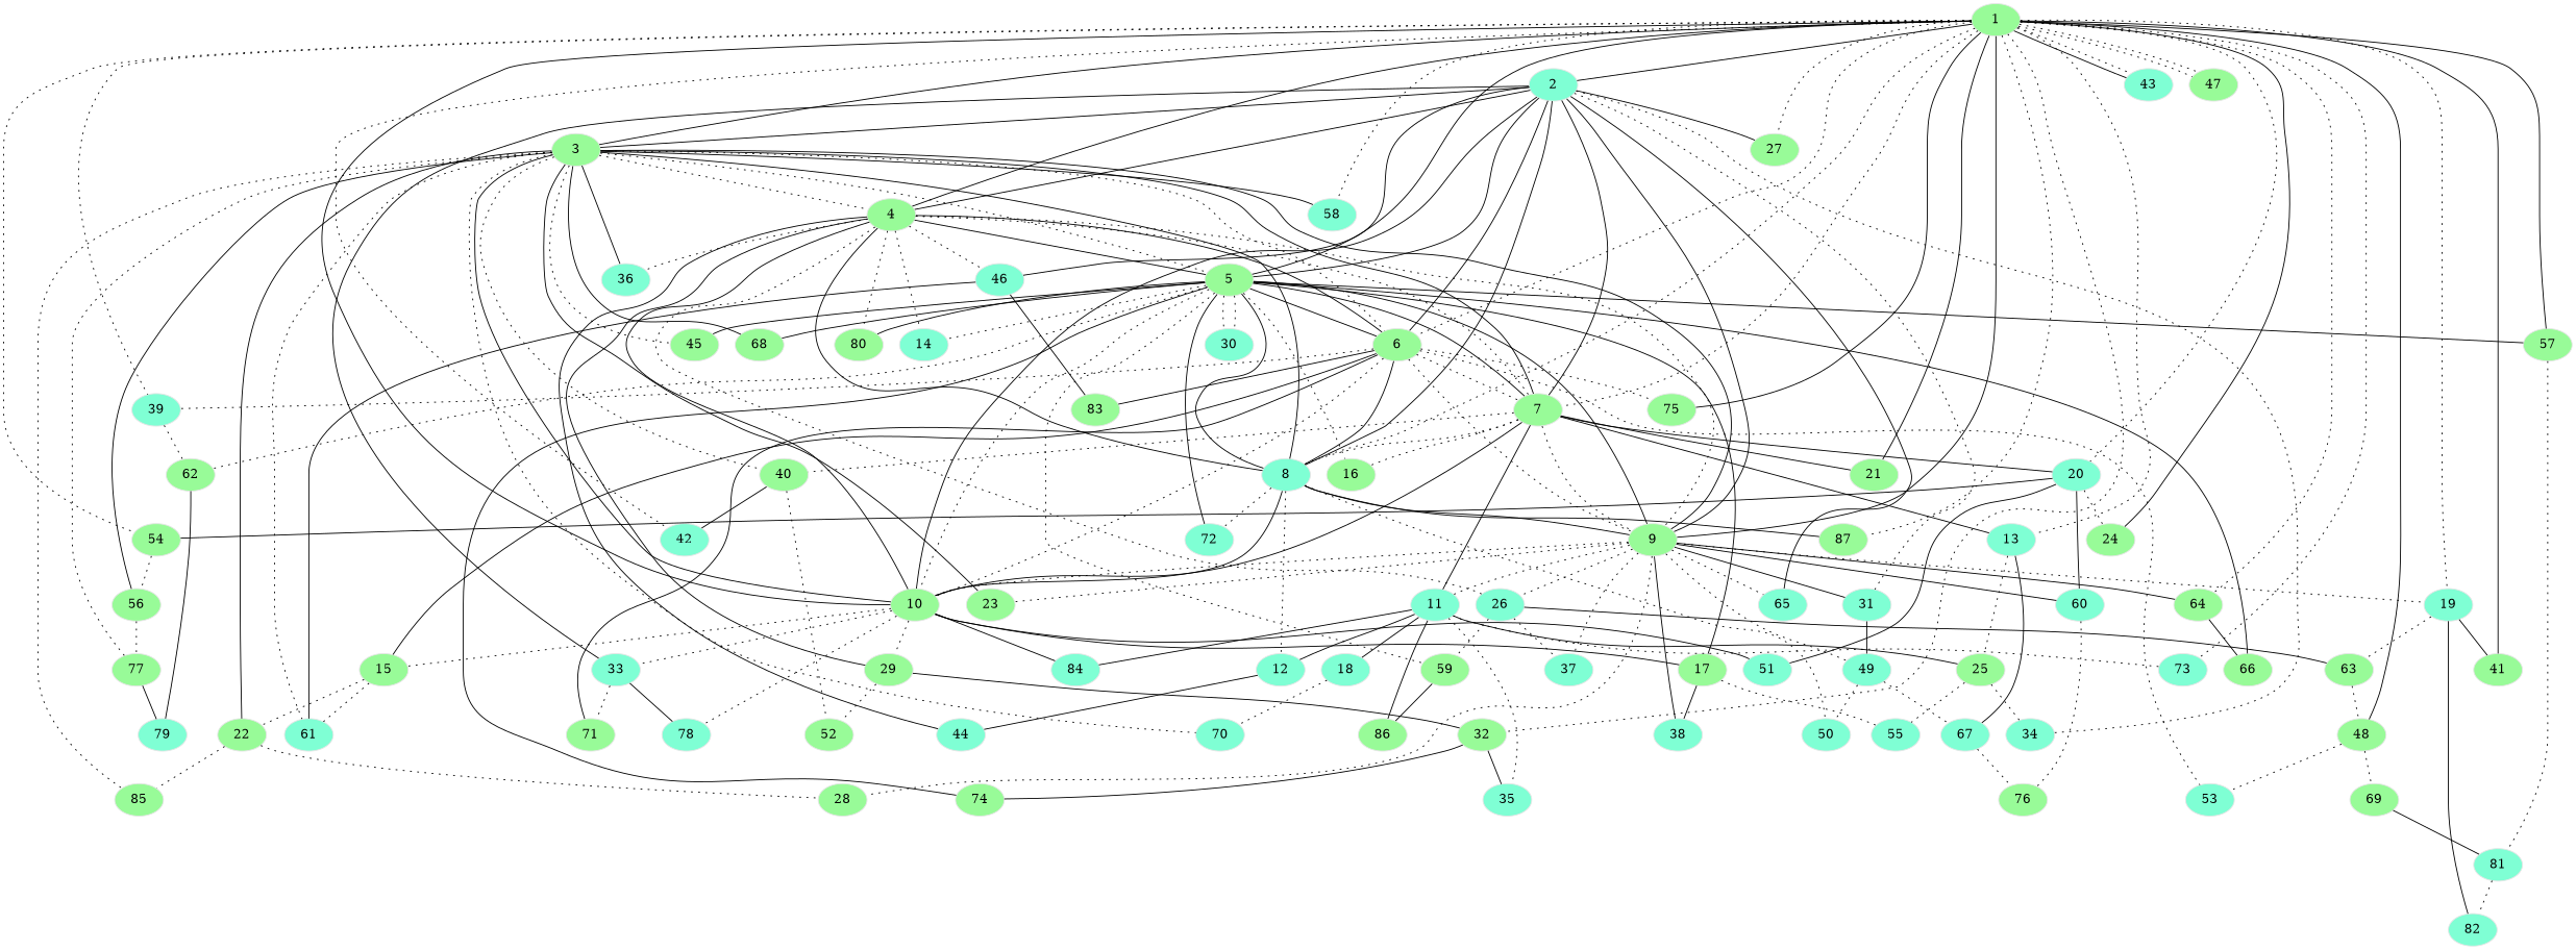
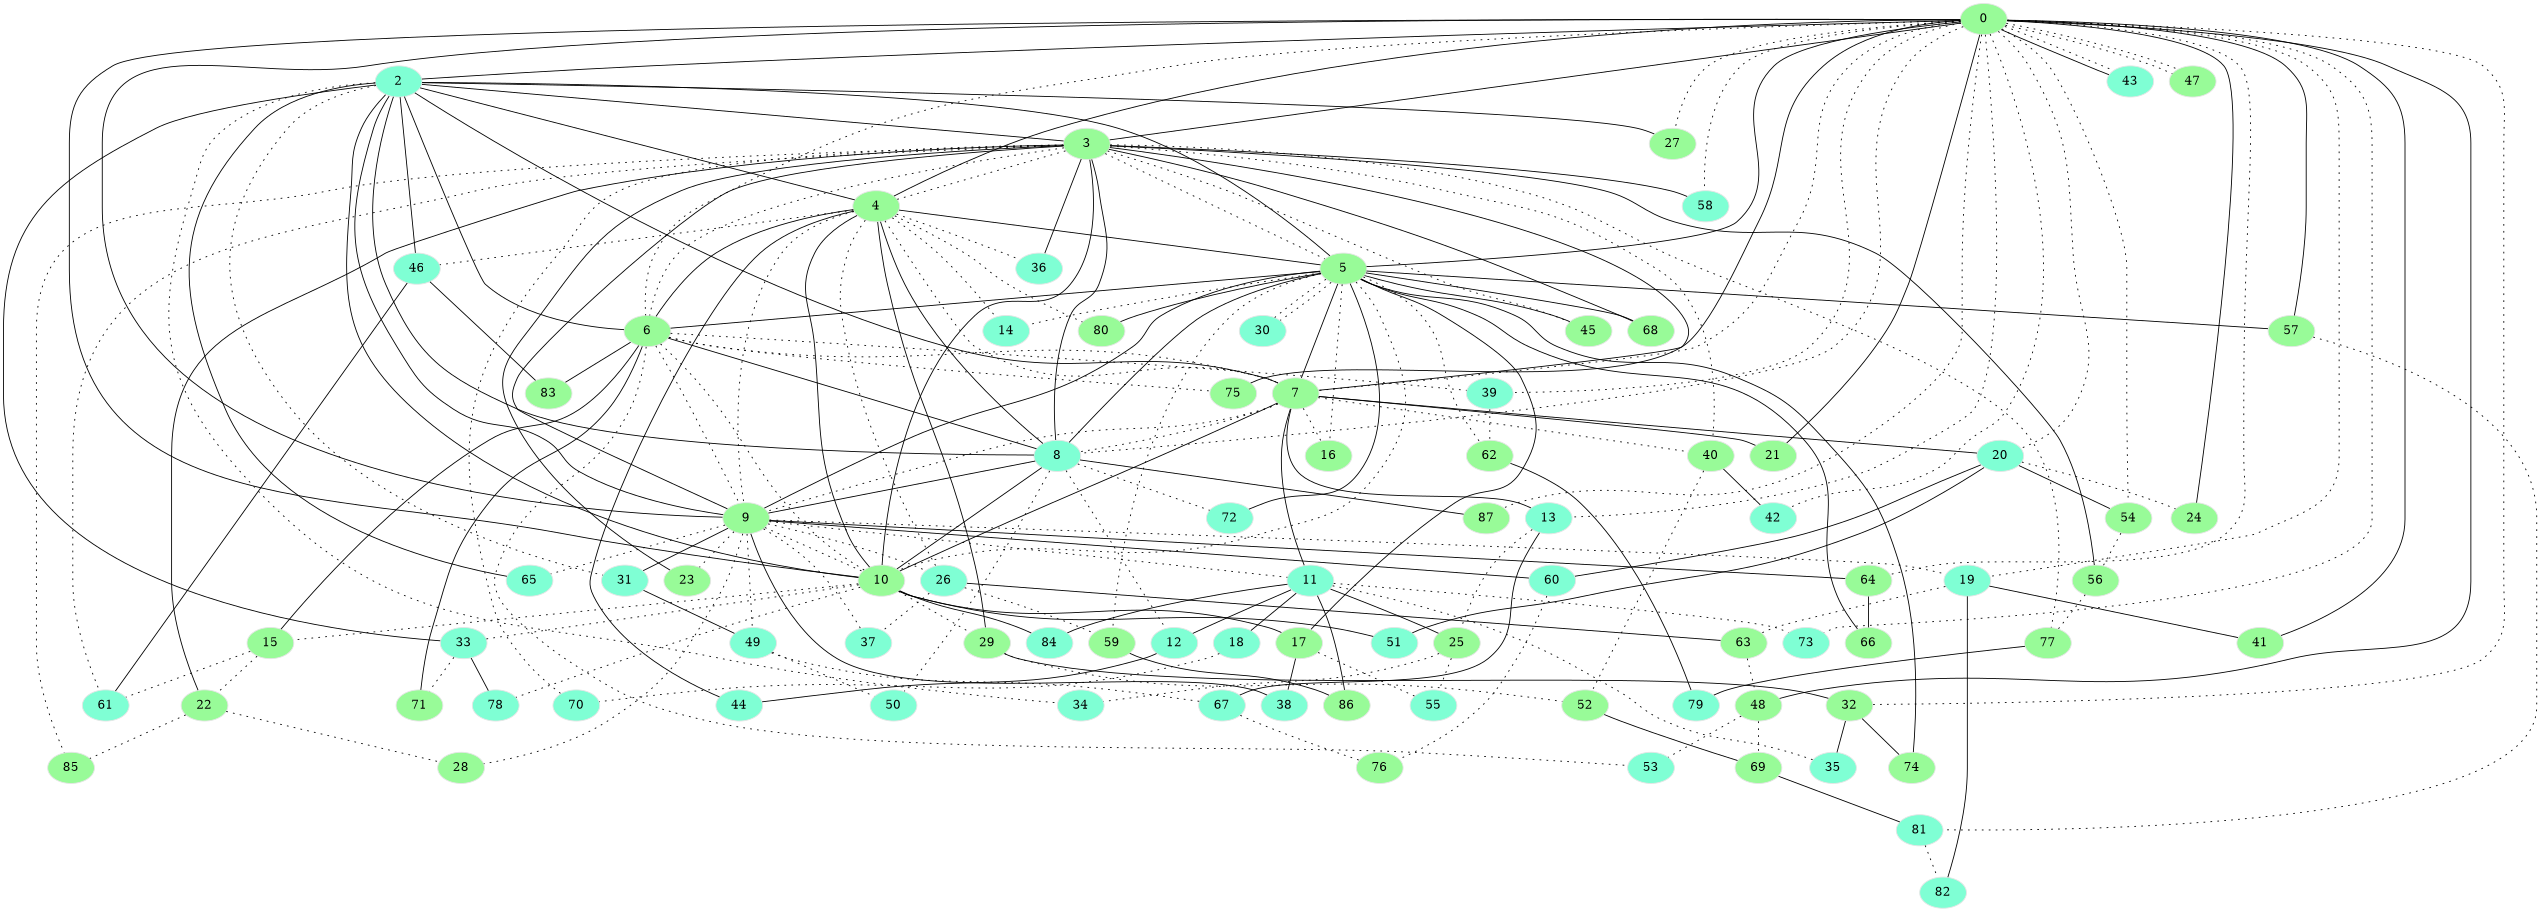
  graph {
    fontname="DejaVu Serif"
    node [color=gray90 fillcolor=palegreen fontname="DejaVu Serif" style=filled]
    edge [fontname="DejaVu Serif" style=solid]
    2 [fillcolor=aquamarine]
-   1
+   1 [label=0]
    3
    4
    5
    6
    7
    8 [fillcolor=aquamarine]
    9
    10
    13 [fillcolor=aquamarine]
    19 [fillcolor=aquamarine]
    20 [fillcolor=aquamarine]
    21
    24
    27
    32
    39 [fillcolor=aquamarine]
    41
    42 [fillcolor=aquamarine]
    43 [fillcolor=aquamarine]
    47
    48
    54
    57
    58 [fillcolor=aquamarine]
    64
    73 [fillcolor=aquamarine]
    75
    87
    31 [fillcolor=aquamarine]
    33 [fillcolor=aquamarine]
    34 [fillcolor=aquamarine]
    46 [fillcolor=aquamarine]
    65 [fillcolor=aquamarine]
    22
    23
    36 [fillcolor=aquamarine]
    40
    45
    56
    68
    70 [fillcolor=aquamarine]
    77
    85
    61 [fillcolor=aquamarine]
    14 [fillcolor=aquamarine]
    26 [fillcolor=aquamarine]
    29
    44 [fillcolor=aquamarine]
    80
    16
    17
    30 [fillcolor=aquamarine]
    59
    62
    66
    72 [fillcolor=aquamarine]
    74
    15
    53 [fillcolor=aquamarine]
    71
    83
    11 [fillcolor=aquamarine]
    12 [fillcolor=aquamarine]
    50 [fillcolor=aquamarine]
    28
    37 [fillcolor=aquamarine]
    38 [fillcolor=aquamarine]
    49 [fillcolor=aquamarine]
    60 [fillcolor=aquamarine]
    51 [fillcolor=aquamarine]
    78 [fillcolor=aquamarine]
    84 [fillcolor=aquamarine]
    25
    67 [fillcolor=aquamarine]
    63
    82 [fillcolor=aquamarine]
    35 [fillcolor=aquamarine]
    69
    81 [fillcolor=aquamarine]
    18 [fillcolor=aquamarine]
    52
    79 [fillcolor=aquamarine]
    55 [fillcolor=aquamarine]
    86
    76
    2 -- 3
    2 -- 4
    2 -- 5
    2 -- 6
    2 -- 7
    2 -- 8
    2 -- 9
    2 -- 10
    2 -- 27
    2 -- 31 [style=dotted]
    2 -- 33
    2 -- 34 [style=dotted]
    2 -- 46
    2 -- 65
    1 -- 2
    1 -- 3
    1 -- 4
    1 -- 5
    1 -- 6 [style=dotted]
    1 -- 7 [style=dotted]
    1 -- 8 [style=dotted]
    1 -- 9
    1 -- 10
    1 -- 13 [style=dotted]
    1 -- 19 [style=dotted]
    1 -- 20 [style=dotted]
    1 -- 21
    1 -- 24
    1 -- 27 [style=dotted]
    1 -- 32 [style=dotted]
    1 -- 39 [style=dotted]
    1 -- 41
    1 -- 42 [style=dotted]
    1 -- 43
    1 -- 43 [style=dotted]
    1 -- 47 [style=dotted]
    1 -- 47 [style=dotted]
    1 -- 48
    1 -- 54 [style=dotted]
    1 -- 57
    1 -- 58 [style=dotted]
    1 -- 64 [style=dotted]
    1 -- 73 [style=dotted]
    1 -- 75
    1 -- 87 [style=dotted]
    3 -- 4 [style=dotted]
    3 -- 5 [style=dotted]
    3 -- 6 [style=dotted]
    3 -- 7
    3 -- 8
    3 -- 9
    3 -- 10
    3 -- 58
    3 -- 22
    3 -- 23
    3 -- 36
    3 -- 40 [style=dotted]
    3 -- 45 [style=dotted]
    3 -- 56
    3 -- 68
    3 -- 70 [style=dotted]
    3 -- 77 [style=dotted]
    3 -- 85 [style=dotted]
    3 -- 61 [style=dotted]
    4 -- 5
    4 -- 6
    4 -- 7 [style=dotted]
    4 -- 8
    4 -- 9 [style=dotted]
    4 -- 10
    4 -- 46 [style=dotted]
    4 -- 36 [style=dotted]
    4 -- 14 [style=dotted]
    4 -- 26 [style=dotted]
    4 -- 29
    4 -- 44
    4 -- 80 [style=dotted]
    5 -- 6
    5 -- 7
    5 -- 8
    5 -- 9
    5 -- 10 [style=dotted]
    5 -- 57
    5 -- 45
    5 -- 68
    5 -- 14 [style=dotted]
    5 -- 80
    5 -- 16 [style=dotted]
    5 -- 17
    5 -- 30 [style=dotted]
    5 -- 30 [style=dotted]
    5 -- 59 [style=dotted]
    5 -- 62 [style=dotted]
    5 -- 66
    5 -- 72
    5 -- 74
    6 -- 7 [style=dotted]
    6 -- 8
    6 -- 9 [style=dotted]
    6 -- 10 [style=dotted]
    6 -- 39 [style=dotted]
    6 -- 75 [style=dotted]
    6 -- 15
    6 -- 53 [style=dotted]
    6 -- 71
    6 -- 83
    7 -- 8 [style=dotted]
    7 -- 9 [style=dotted]
    7 -- 10
    7 -- 13
    7 -- 20
    7 -- 21
    7 -- 40 [style=dotted]
    7 -- 16 [style=dotted]
    7 -- 11
    8 -- 9
    8 -- 10
    8 -- 87
    8 -- 72 [style=dotted]
    8 -- 12 [style=dotted]
    8 -- 50 [style=dotted]
    9 -- 10 [style=dotted]
    9 -- 19 [style=dotted]
    9 -- 64
    9 -- 31
    9 -- 65 [style=dotted]
    9 -- 23 [style=dotted]
    9 -- 26 [style=dotted]
    9 -- 11 [style=dotted]
    9 -- 28 [style=dotted]
    9 -- 37 [style=dotted]
    9 -- 38
    9 -- 49 [style=dotted]
    9 -- 60
    10 -- 33 [style=dotted]
    10 -- 29 [style=dotted]
    10 -- 17
    10 -- 15 [style=dotted]
    10 -- 51
    10 -- 78 [style=dotted]
    10 -- 84
    13 -- 25 [style=dotted]
    13 -- 67
    19 -- 41
    19 -- 63 [style=dotted]
    19 -- 82
    20 -- 24 [style=dotted]
    20 -- 54
    20 -- 60
    20 -- 51
    32 -- 74
    32 -- 35
    39 -- 62 [style=dotted]
    48 -- 53 [style=dotted]
    48 -- 69 [style=dotted]
    54 -- 56 [style=dotted]
    57 -- 81 [style=dotted]
    64 -- 66
    31 -- 49
    33 -- 71 [style=dotted]
    33 -- 78
    46 -- 61
    46 -- 83
    22 -- 85 [style=dotted]
    22 -- 28 [style=dotted]
    40 -- 42
    40 -- 52 [style=dotted]
    56 -- 77 [style=dotted]
    77 -- 79
    26 -- 59 [style=dotted]
    26 -- 37 [style=dotted]
    26 -- 63
    29 -- 32
    29 -- 52 [style=dotted]
    17 -- 38
    17 -- 55 [style=dotted]
    59 -- 86
    62 -- 79
    15 -- 22 [style=dotted]
    15 -- 61 [style=dotted]
    11 -- 73 [style=dotted]
    11 -- 12
    11 -- 84
    11 -- 25
    11 -- 35 [style=dotted]
    11 -- 18
    11 -- 86
    12 -- 44
    49 -- 50 [style=dotted]
    49 -- 67 [style=dotted]
    60 -- 76 [style=dotted]
    25 -- 34 [style=dotted]
    25 -- 55 [style=dotted]
    67 -- 76 [style=dotted]
    63 -- 48 [style=dotted]
    69 -- 81
    81 -- 82 [style=dotted]
    18 -- 70 [style=dotted]
+   52 -- 69
  }
